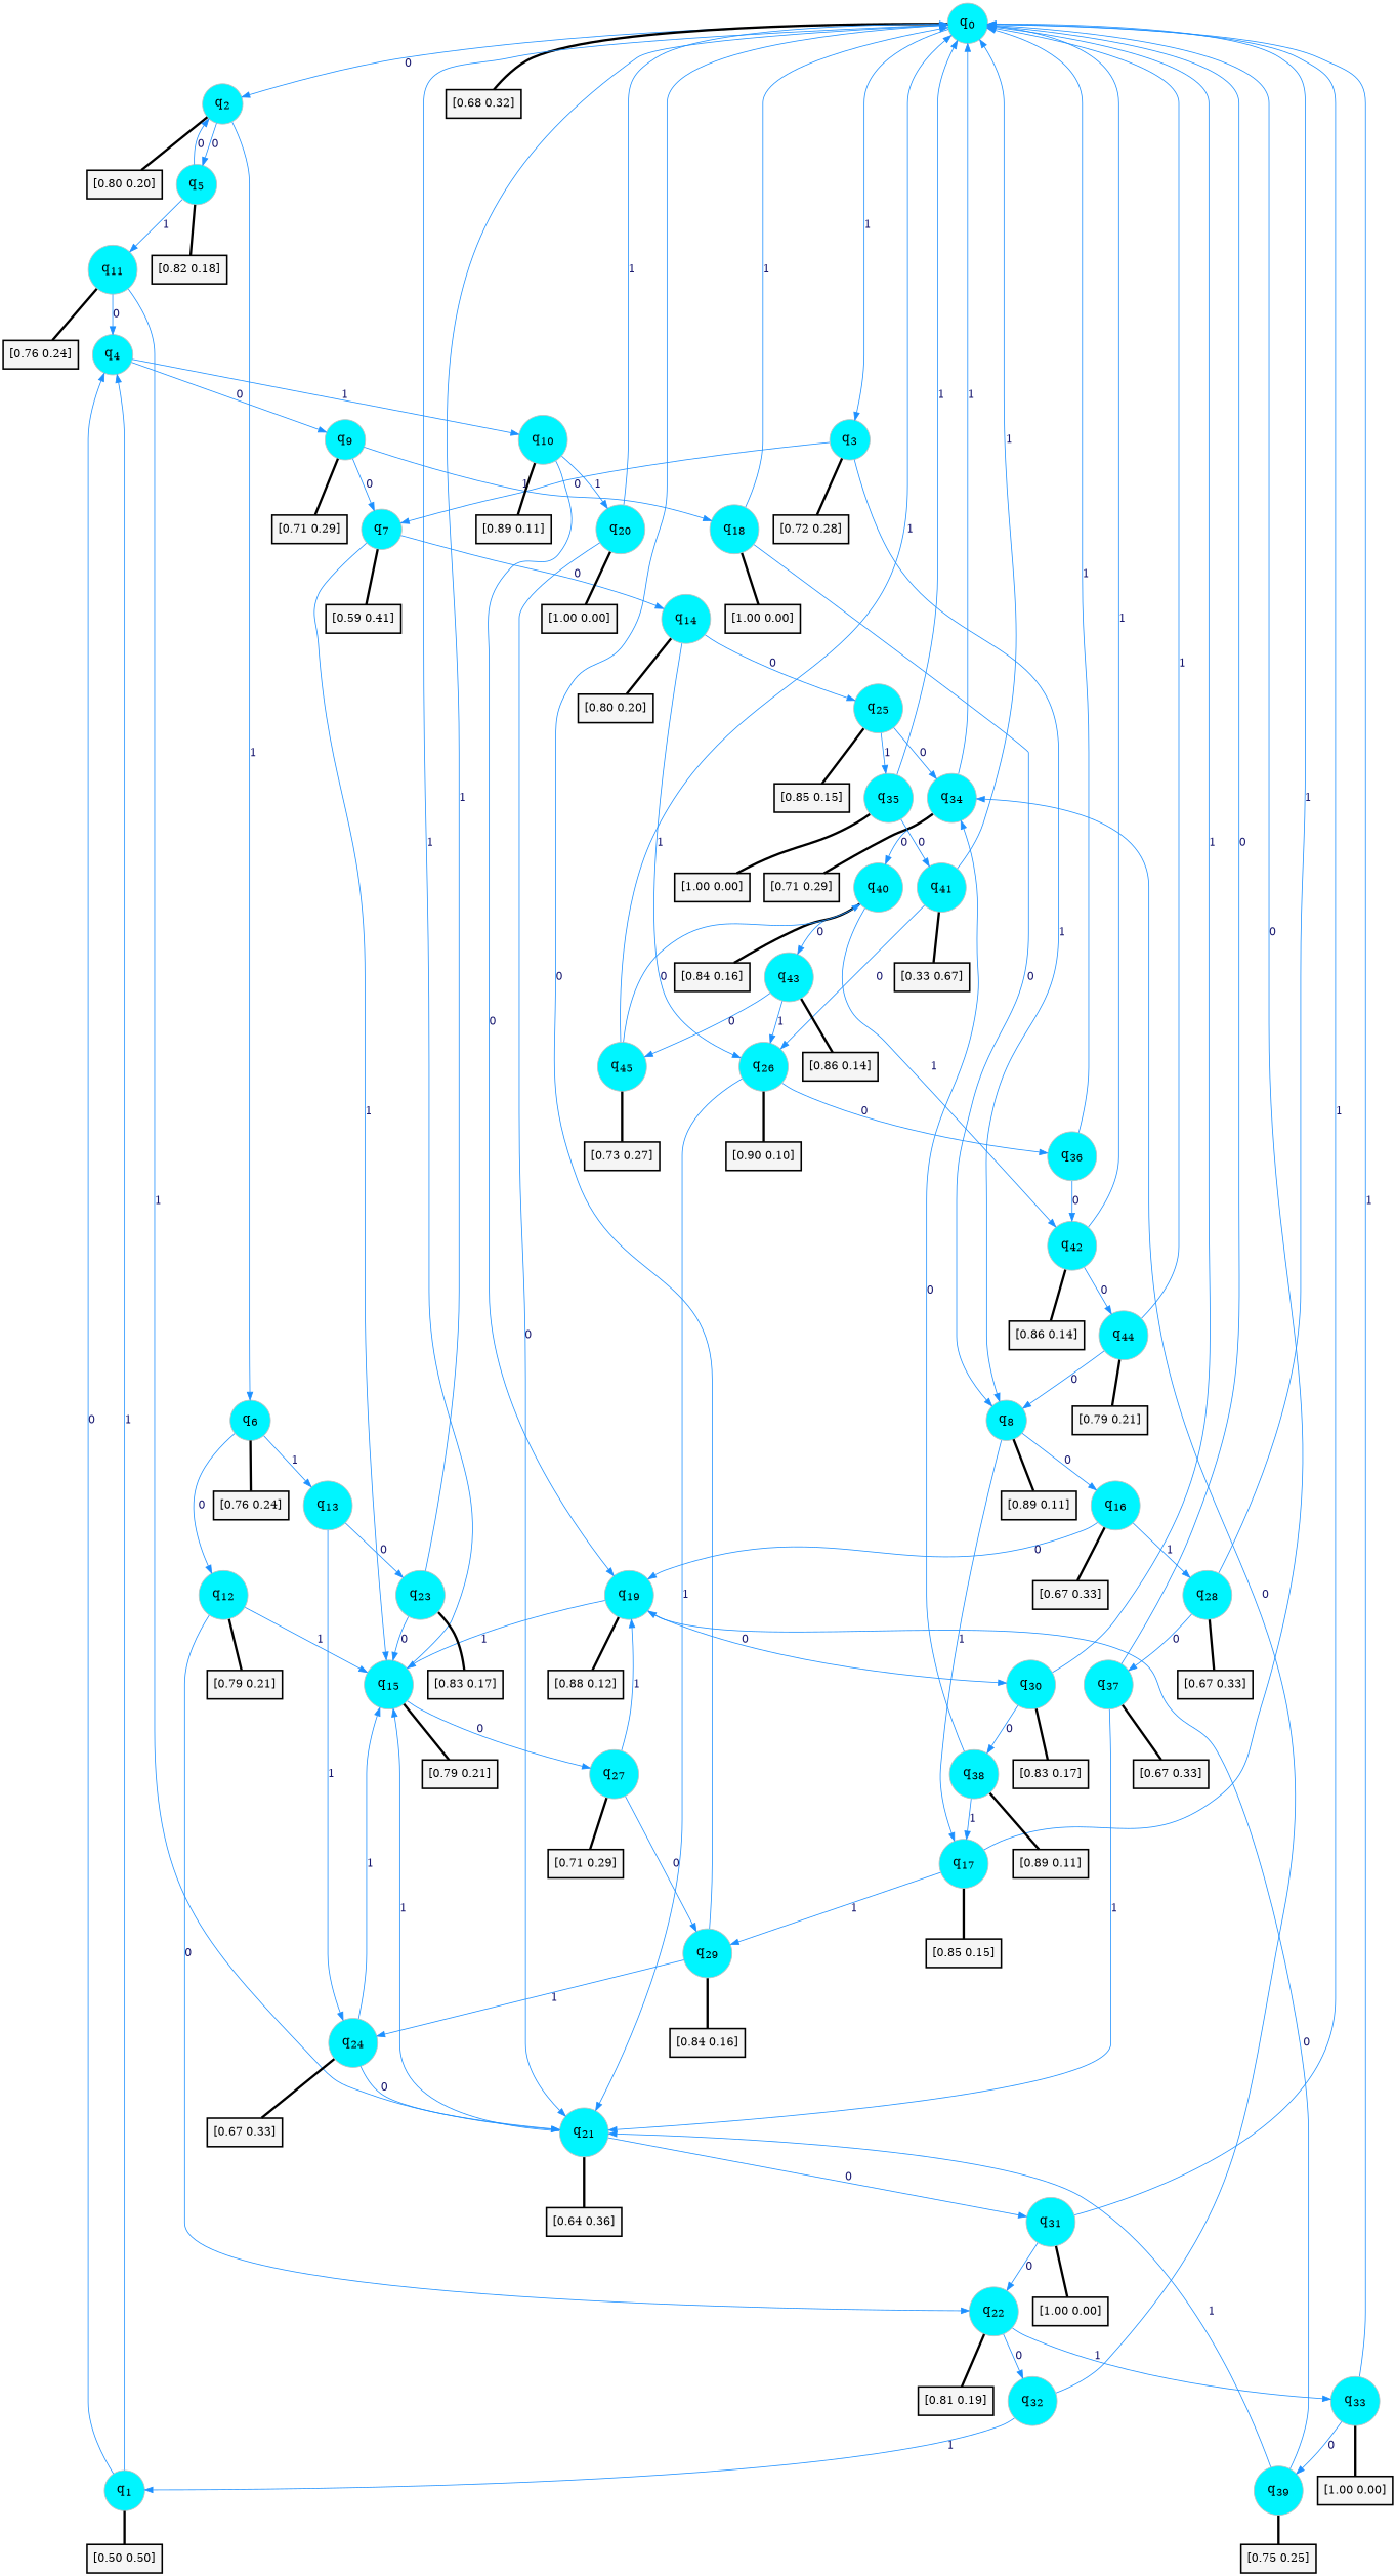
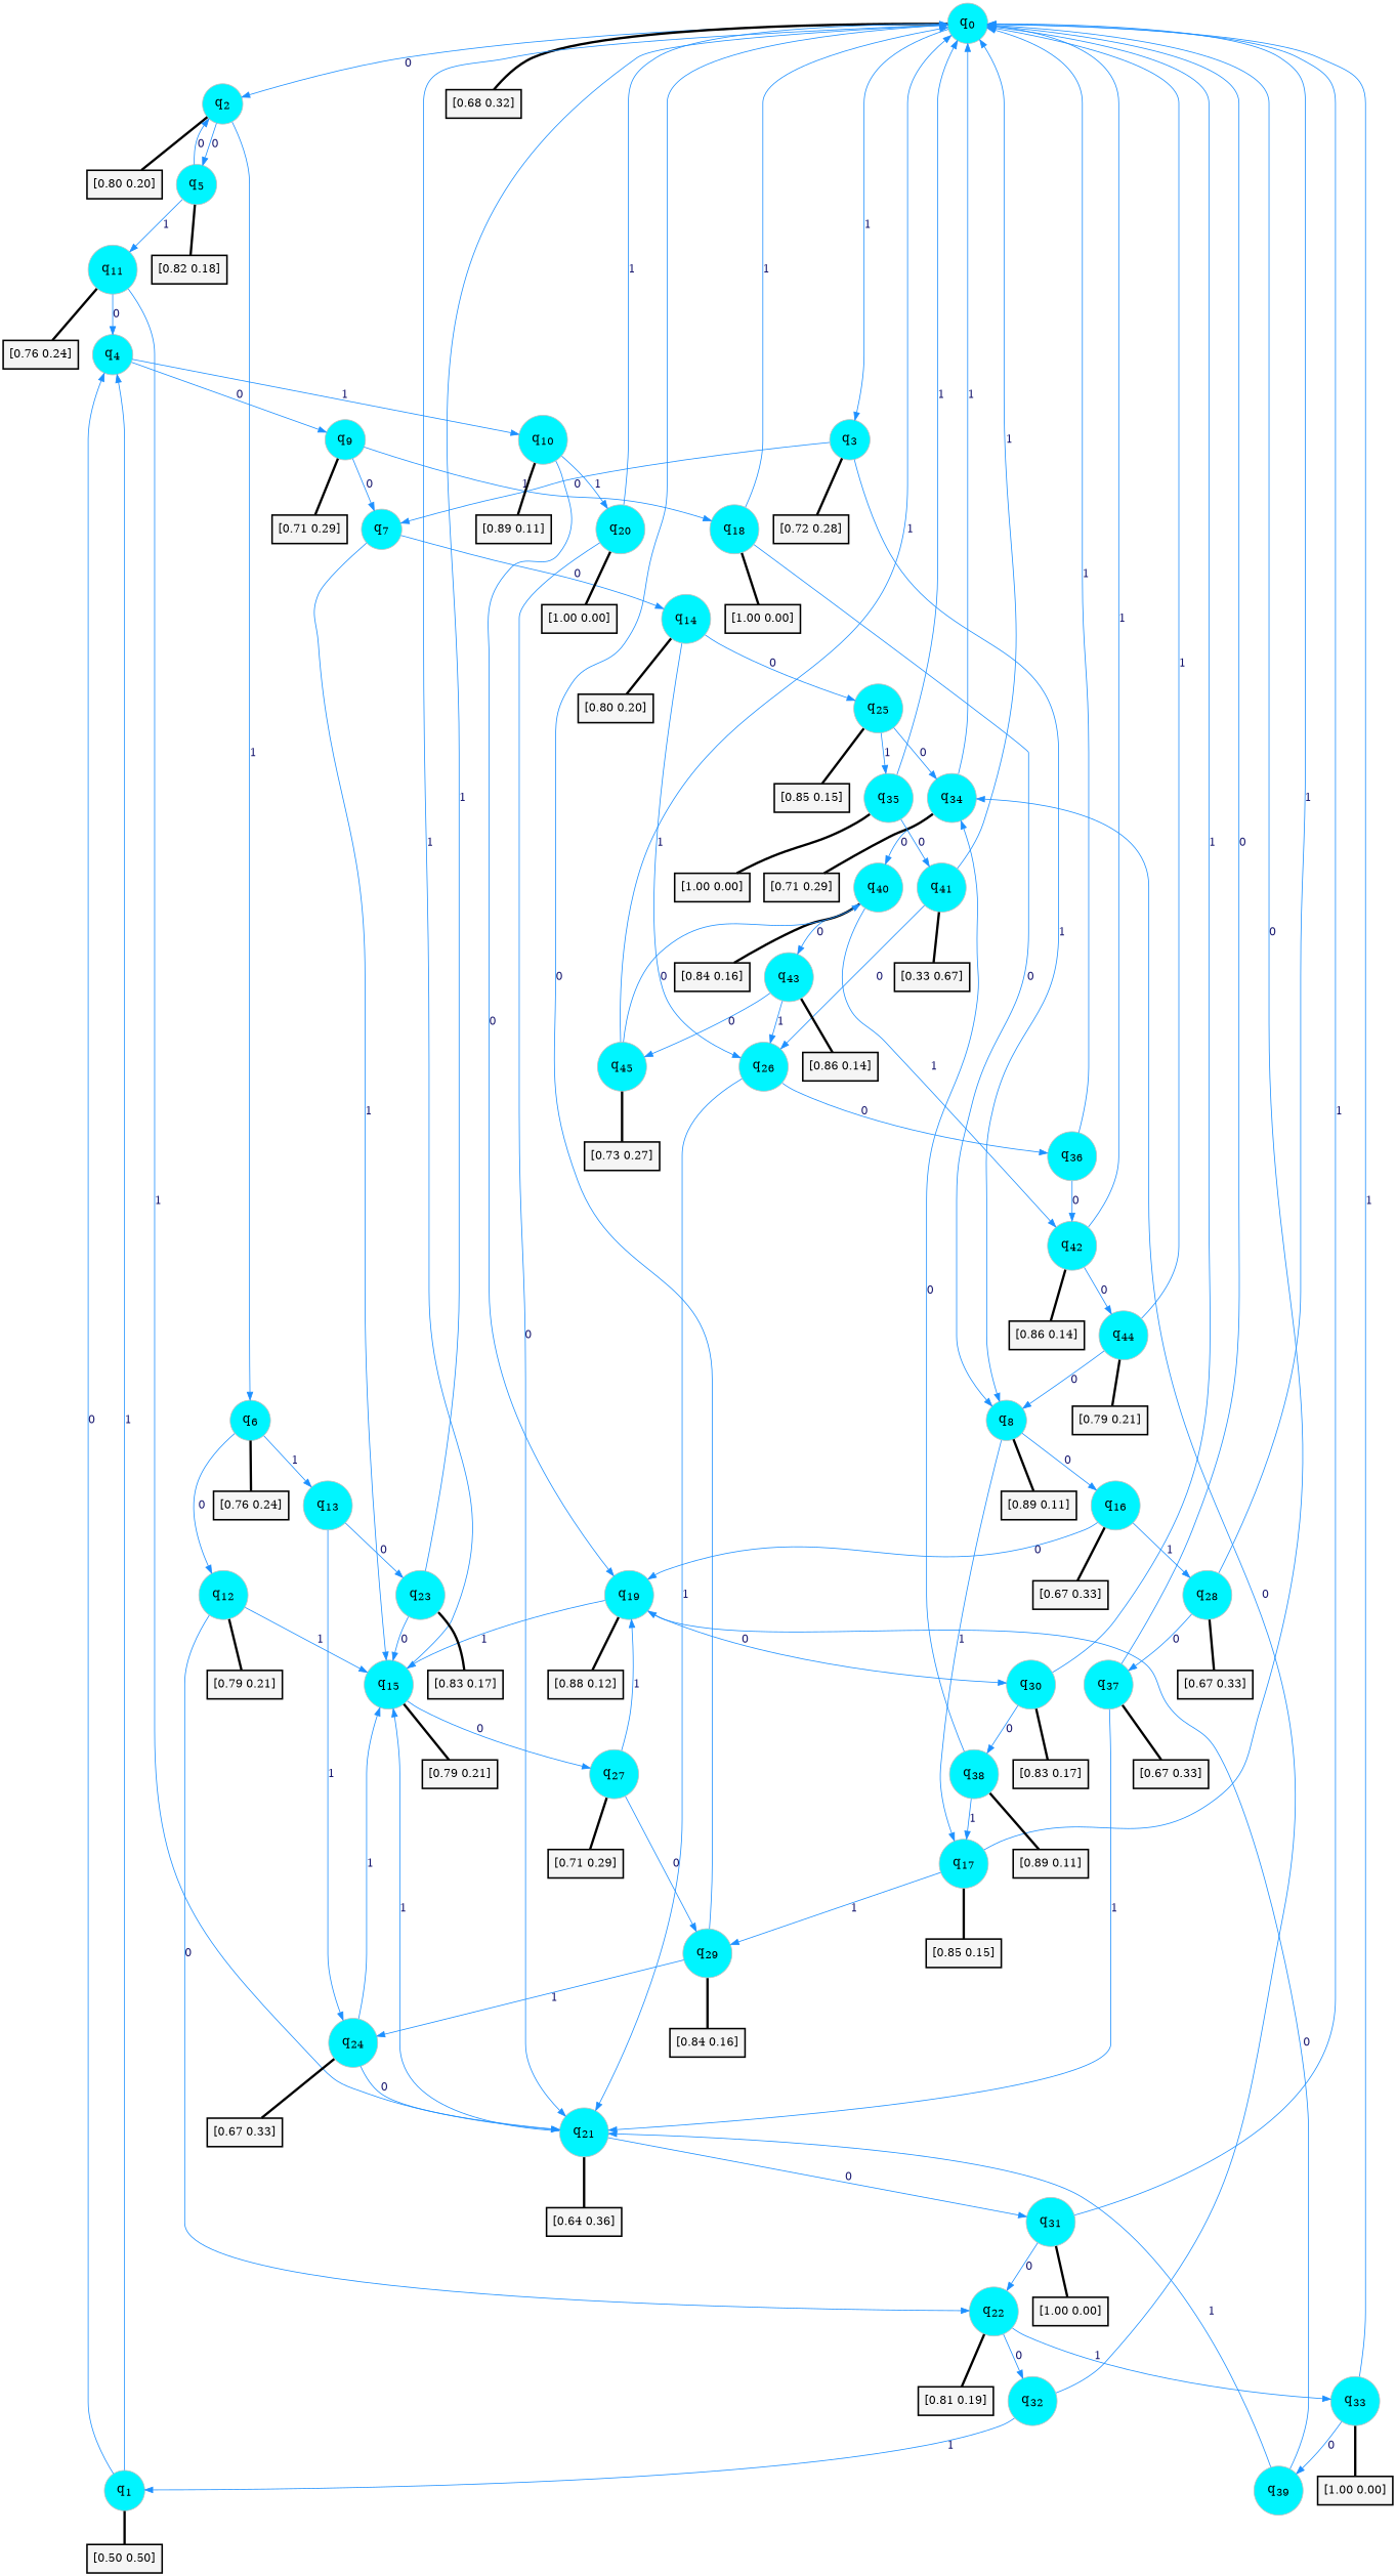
  digraph {
    fontname="DejaVu Serif"
    rankdir=TD
    node [color=gray fillcolor=turquoise1 fontcolor=black fontname="DejaVu Serif" fontsize=16 fontweight=bold shape=circle style=filled]
    edge [arrowsize=1 color=dodgerblue1 fontcolor=midnightblue fontname="DejaVu Serif" fontweight=bold penwidth=1 style=solid weight=20]
    n1 [label=<q<SUB>0</SUB>>]
    n2 [label=<q<SUB>2</SUB>>]
    n3 [label=<q<SUB>3</SUB>>]
    n4 [color=black fillcolor=whitesmoke fontsize=14 label="[0.68 0.32]" penwidth=2 shape=box]
    n5 [label=<q<SUB>5</SUB>>]
    n6 [label=<q<SUB>6</SUB>>]
    n7 [color=black fillcolor=whitesmoke fontsize=14 label="[0.80 0.20]" penwidth=2 shape=box]
    n8 [label=<q<SUB>7</SUB>>]
    n9 [label=<q<SUB>8</SUB>>]
    n10 [color=black fillcolor=whitesmoke fontsize=14 label="[0.72 0.28]" penwidth=2 shape=box]
    n11 [label=<q<SUB>1</SUB>>]
    n12 [label=<q<SUB>4</SUB>>]
    n13 [color=black fillcolor=whitesmoke fontsize=14 label="[0.50 0.50]" penwidth=2 shape=box]
    n14 [label=<q<SUB>9</SUB>>]
    n15 [label=<q<SUB>10</SUB>>]
    n16 [label=<q<SUB>11</SUB>>]
    n17 [color=black fillcolor=whitesmoke fontsize=14 label="[0.82 0.18]" penwidth=2 shape=box]
    n18 [label=<q<SUB>12</SUB>>]
    n19 [label=<q<SUB>13</SUB>>]
    n20 [color=black fillcolor=whitesmoke fontsize=14 label="[0.76 0.24]" penwidth=2 shape=box]
    n21 [label=<q<SUB>14</SUB>>]
    n22 [label=<q<SUB>15</SUB>>]
-   n23 [color=black fillcolor=whitesmoke fontsize=14 label="[0.59 0.41]" penwidth=2 shape=box]
    n24 [label=<q<SUB>16</SUB>>]
    n25 [label=<q<SUB>17</SUB>>]
    n26 [color=black fillcolor=whitesmoke fontsize=14 label="[0.89 0.11]" penwidth=2 shape=box]
    n27 [label=<q<SUB>18</SUB>>]
    n28 [color=black fillcolor=whitesmoke fontsize=14 label="[0.71 0.29]" penwidth=2 shape=box]
    n29 [label=<q<SUB>19</SUB>>]
    n30 [label=<q<SUB>20</SUB>>]
    n31 [color=black fillcolor=whitesmoke fontsize=14 label="[0.89 0.11]" penwidth=2 shape=box]
    n32 [label=<q<SUB>21</SUB>>]
    n33 [color=black fillcolor=whitesmoke fontsize=14 label="[0.76 0.24]" penwidth=2 shape=box]
    n34 [label=<q<SUB>22</SUB>>]
    n35 [color=black fillcolor=whitesmoke fontsize=14 label="[0.79 0.21]" penwidth=2 shape=box]
    n36 [label=<q<SUB>23</SUB>>]
    n37 [label=<q<SUB>24</SUB>>]
    n38 [label=<q<SUB>25</SUB>>]
    n39 [label=<q<SUB>26</SUB>>]
    n40 [color=black fillcolor=whitesmoke fontsize=14 label="[0.80 0.20]" penwidth=2 shape=box]
    n41 [label=<q<SUB>27</SUB>>]
    n42 [color=black fillcolor=whitesmoke fontsize=14 label="[0.79 0.21]" penwidth=2 shape=box]
    n43 [label=<q<SUB>28</SUB>>]
    n44 [color=black fillcolor=whitesmoke fontsize=14 label="[0.67 0.33]" penwidth=2 shape=box]
    n45 [label=<q<SUB>29</SUB>>]
    n46 [color=black fillcolor=whitesmoke fontsize=14 label="[0.85 0.15]" penwidth=2 shape=box]
    n47 [color=black fillcolor=whitesmoke fontsize=14 label="[1.00 0.00]" penwidth=2 shape=box]
    n48 [label=<q<SUB>30</SUB>>]
    n49 [color=black fillcolor=whitesmoke fontsize=14 label="[0.88 0.12]" penwidth=2 shape=box]
    n50 [color=black fillcolor=whitesmoke fontsize=14 label="[1.00 0.00]" penwidth=2 shape=box]
    n51 [label=<q<SUB>31</SUB>>]
    n52 [color=black fillcolor=whitesmoke fontsize=14 label="[0.64 0.36]" penwidth=2 shape=box]
    n53 [label=<q<SUB>32</SUB>>]
    n54 [label=<q<SUB>33</SUB>>]
    n55 [color=black fillcolor=whitesmoke fontsize=14 label="[0.81 0.19]" penwidth=2 shape=box]
    n56 [color=black fillcolor=whitesmoke fontsize=14 label="[0.83 0.17]" penwidth=2 shape=box]
    n57 [color=black fillcolor=whitesmoke fontsize=14 label="[0.67 0.33]" penwidth=2 shape=box]
    n58 [label=<q<SUB>34</SUB>>]
    n59 [label=<q<SUB>35</SUB>>]
    n60 [color=black fillcolor=whitesmoke fontsize=14 label="[0.85 0.15]" penwidth=2 shape=box]
    n61 [label=<q<SUB>36</SUB>>]
-   n62 [color=black fillcolor=whitesmoke fontsize=14 label="[0.90 0.10]" penwidth=2 shape=box]
    n63 [color=black fillcolor=whitesmoke fontsize=14 label="[0.71 0.29]" penwidth=2 shape=box]
    n64 [label=<q<SUB>37</SUB>>]
    n65 [color=black fillcolor=whitesmoke fontsize=14 label="[0.67 0.33]" penwidth=2 shape=box]
    n66 [color=black fillcolor=whitesmoke fontsize=14 label="[0.84 0.16]" penwidth=2 shape=box]
    n67 [label=<q<SUB>38</SUB>>]
    n68 [color=black fillcolor=whitesmoke fontsize=14 label="[0.83 0.17]" penwidth=2 shape=box]
    n69 [color=black fillcolor=whitesmoke fontsize=14 label="[1.00 0.00]" penwidth=2 shape=box]
    n70 [label=<q<SUB>39</SUB>>]
    n71 [color=black fillcolor=whitesmoke fontsize=14 label="[1.00 0.00]" penwidth=2 shape=box]
    n72 [label=<q<SUB>40</SUB>>]
    n73 [color=black fillcolor=whitesmoke fontsize=14 label="[0.71 0.29]" penwidth=2 shape=box]
    n74 [label=<q<SUB>41</SUB>>]
    n75 [color=black fillcolor=whitesmoke fontsize=14 label="[1.00 0.00]" penwidth=2 shape=box]
    n76 [label=<q<SUB>42</SUB>>]
    n77 [color=black fillcolor=whitesmoke fontsize=14 label="[0.67 0.33]" penwidth=2 shape=box]
    n78 [color=black fillcolor=whitesmoke fontsize=14 label="[0.89 0.11]" penwidth=2 shape=box]
-   n79 [color=black fillcolor=whitesmoke fontsize=14 label="[0.75 0.25]" penwidth=2 shape=box]
    n80 [label=<q<SUB>43</SUB>>]
    n81 [color=black fillcolor=whitesmoke fontsize=14 label="[0.84 0.16]" penwidth=2 shape=box]
    n82 [color=black fillcolor=whitesmoke fontsize=14 label="[0.33 0.67]" penwidth=2 shape=box]
    n83 [label=<q<SUB>44</SUB>>]
    n84 [color=black fillcolor=whitesmoke fontsize=14 label="[0.86 0.14]" penwidth=2 shape=box]
    n85 [label=<q<SUB>45</SUB>>]
    n86 [color=black fillcolor=whitesmoke fontsize=14 label="[0.86 0.14]" penwidth=2 shape=box]
    n87 [color=black fillcolor=whitesmoke fontsize=14 label="[0.79 0.21]" penwidth=2 shape=box]
    n88 [color=black fillcolor=whitesmoke fontsize=14 label="[0.73 0.27]" penwidth=2 shape=box]
    n1 -> n2 [label=0]
    n1 -> n3 [label=1]
    n1 -> n4 [arrowhead=none color=black penwidth=3]
    n2 -> n5 [label=0]
    n2 -> n6 [label=1]
    n2 -> n7 [arrowhead=none color=black penwidth=3]
    n3 -> n8 [label=0]
    n3 -> n9 [label=1]
    n3 -> n10 [arrowhead=none color=black penwidth=3]
    n5 -> n2 [label=0]
    n5 -> n16 [label=1]
    n5 -> n17 [arrowhead=none color=black penwidth=3]
    n6 -> n18 [label=0]
    n6 -> n19 [label=1]
    n6 -> n20 [arrowhead=none color=black penwidth=3]
    n8 -> n21 [label=0]
    n8 -> n22 [label=1]
-   n8 -> n23 [arrowhead=none color=black penwidth=3]
    n9 -> n24 [label=0]
    n9 -> n25 [label=1]
    n9 -> n26 [arrowhead=none color=black penwidth=3]
    n11 -> n12 [label=0]
    n11 -> n12 [label=1]
    n11 -> n13 [arrowhead=none color=black penwidth=3]
    n12 -> n14 [label=0]
    n12 -> n15 [label=1]
    n14 -> n8 [label=0]
    n14 -> n27 [label=1]
    n14 -> n28 [arrowhead=none color=black penwidth=3]
    n15 -> n29 [label=0]
    n15 -> n30 [label=1]
    n15 -> n31 [arrowhead=none color=black penwidth=3]
    n16 -> n12 [label=0]
    n16 -> n32 [label=1]
    n16 -> n33 [arrowhead=none color=black penwidth=3]
    n18 -> n22 [label=1]
    n18 -> n34 [label=0]
    n18 -> n35 [arrowhead=none color=black penwidth=3]
    n19 -> n36 [label=0]
    n19 -> n37 [label=1]
    n21 -> n38 [label=0]
    n21 -> n39 [label=1]
    n21 -> n40 [arrowhead=none color=black penwidth=3]
    n22 -> n1 [label=1]
    n22 -> n41 [label=0]
    n22 -> n42 [arrowhead=none color=black penwidth=3]
    n24 -> n29 [label=0]
    n24 -> n43 [label=1]
    n24 -> n44 [arrowhead=none color=black penwidth=3]
    n25 -> n1 [label=0]
    n25 -> n45 [label=1]
    n25 -> n46 [arrowhead=none color=black penwidth=3]
    n27 -> n1 [label=1]
    n27 -> n9 [label=0]
    n27 -> n47 [arrowhead=none color=black penwidth=3]
    n29 -> n22 [label=1]
    n29 -> n48 [label=0]
    n29 -> n49 [arrowhead=none color=black penwidth=3]
    n30 -> n1 [label=1]
    n30 -> n32 [label=0]
    n30 -> n50 [arrowhead=none color=black penwidth=3]
    n32 -> n22 [label=1]
    n32 -> n51 [label=0]
    n32 -> n52 [arrowhead=none color=black penwidth=3]
    n34 -> n53 [label=0]
    n34 -> n54 [label=1]
    n34 -> n55 [arrowhead=none color=black penwidth=3]
    n36 -> n1 [label=1]
    n36 -> n22 [label=0]
    n36 -> n56 [arrowhead=none color=black penwidth=3]
    n37 -> n22 [label=1]
    n37 -> n32 [label=0]
    n37 -> n57 [arrowhead=none color=black penwidth=3]
    n38 -> n58 [label=0]
    n38 -> n59 [label=1]
    n38 -> n60 [arrowhead=none color=black penwidth=3]
    n39 -> n32 [label=1]
    n39 -> n61 [label=0]
-   n39 -> n62 [arrowhead=none color=black penwidth=3]
    n41 -> n29 [label=1]
    n41 -> n45 [label=0]
    n41 -> n63 [arrowhead=none color=black penwidth=3]
    n43 -> n1 [label=1]
    n43 -> n64 [label=0]
    n43 -> n65 [arrowhead=none color=black penwidth=3]
    n45 -> n1 [label=0]
    n45 -> n37 [label=1]
    n45 -> n66 [arrowhead=none color=black penwidth=3]
    n48 -> n1 [label=1]
    n48 -> n67 [label=0]
    n48 -> n68 [arrowhead=none color=black penwidth=3]
    n51 -> n1 [label=1]
    n51 -> n34 [label=0]
    n51 -> n69 [arrowhead=none color=black penwidth=3]
    n53 -> n11 [label=1]
    n53 -> n58 [label=0]
    n54 -> n1 [label=1]
    n54 -> n70 [label=0]
    n54 -> n71 [arrowhead=none color=black penwidth=3]
    n58 -> n1 [label=1]
    n58 -> n72 [label=0]
    n58 -> n73 [arrowhead=none color=black penwidth=3]
    n59 -> n1 [label=1]
    n59 -> n74 [label=0]
    n59 -> n75 [arrowhead=none color=black penwidth=3]
    n61 -> n1 [label=1]
    n61 -> n76 [label=0]
    n64 -> n1 [label=0]
    n64 -> n32 [label=1]
    n64 -> n77 [arrowhead=none color=black penwidth=3]
    n67 -> n25 [label=1]
    n67 -> n58 [label=0]
    n67 -> n78 [arrowhead=none color=black penwidth=3]
    n70 -> n29 [label=0]
    n70 -> n32 [label=1]
-   n70 -> n79 [arrowhead=none color=black penwidth=3]
    n72 -> n76 [label=1]
    n72 -> n80 [label=0]
    n72 -> n81 [arrowhead=none color=black penwidth=3]
    n74 -> n1 [label=1]
    n74 -> n39 [label=0]
    n74 -> n82 [arrowhead=none color=black penwidth=3]
    n76 -> n1 [label=1]
    n76 -> n83 [label=0]
    n76 -> n84 [arrowhead=none color=black penwidth=3]
    n80 -> n39 [label=1]
    n80 -> n85 [label=0]
    n80 -> n86 [arrowhead=none color=black penwidth=3]
    n83 -> n1 [label=1]
    n83 -> n9 [label=0]
    n83 -> n87 [arrowhead=none color=black penwidth=3]
    n85 -> n1 [label=1]
    n85 -> n72 [label=0]
    n85 -> n88 [arrowhead=none color=black penwidth=3]
  }
